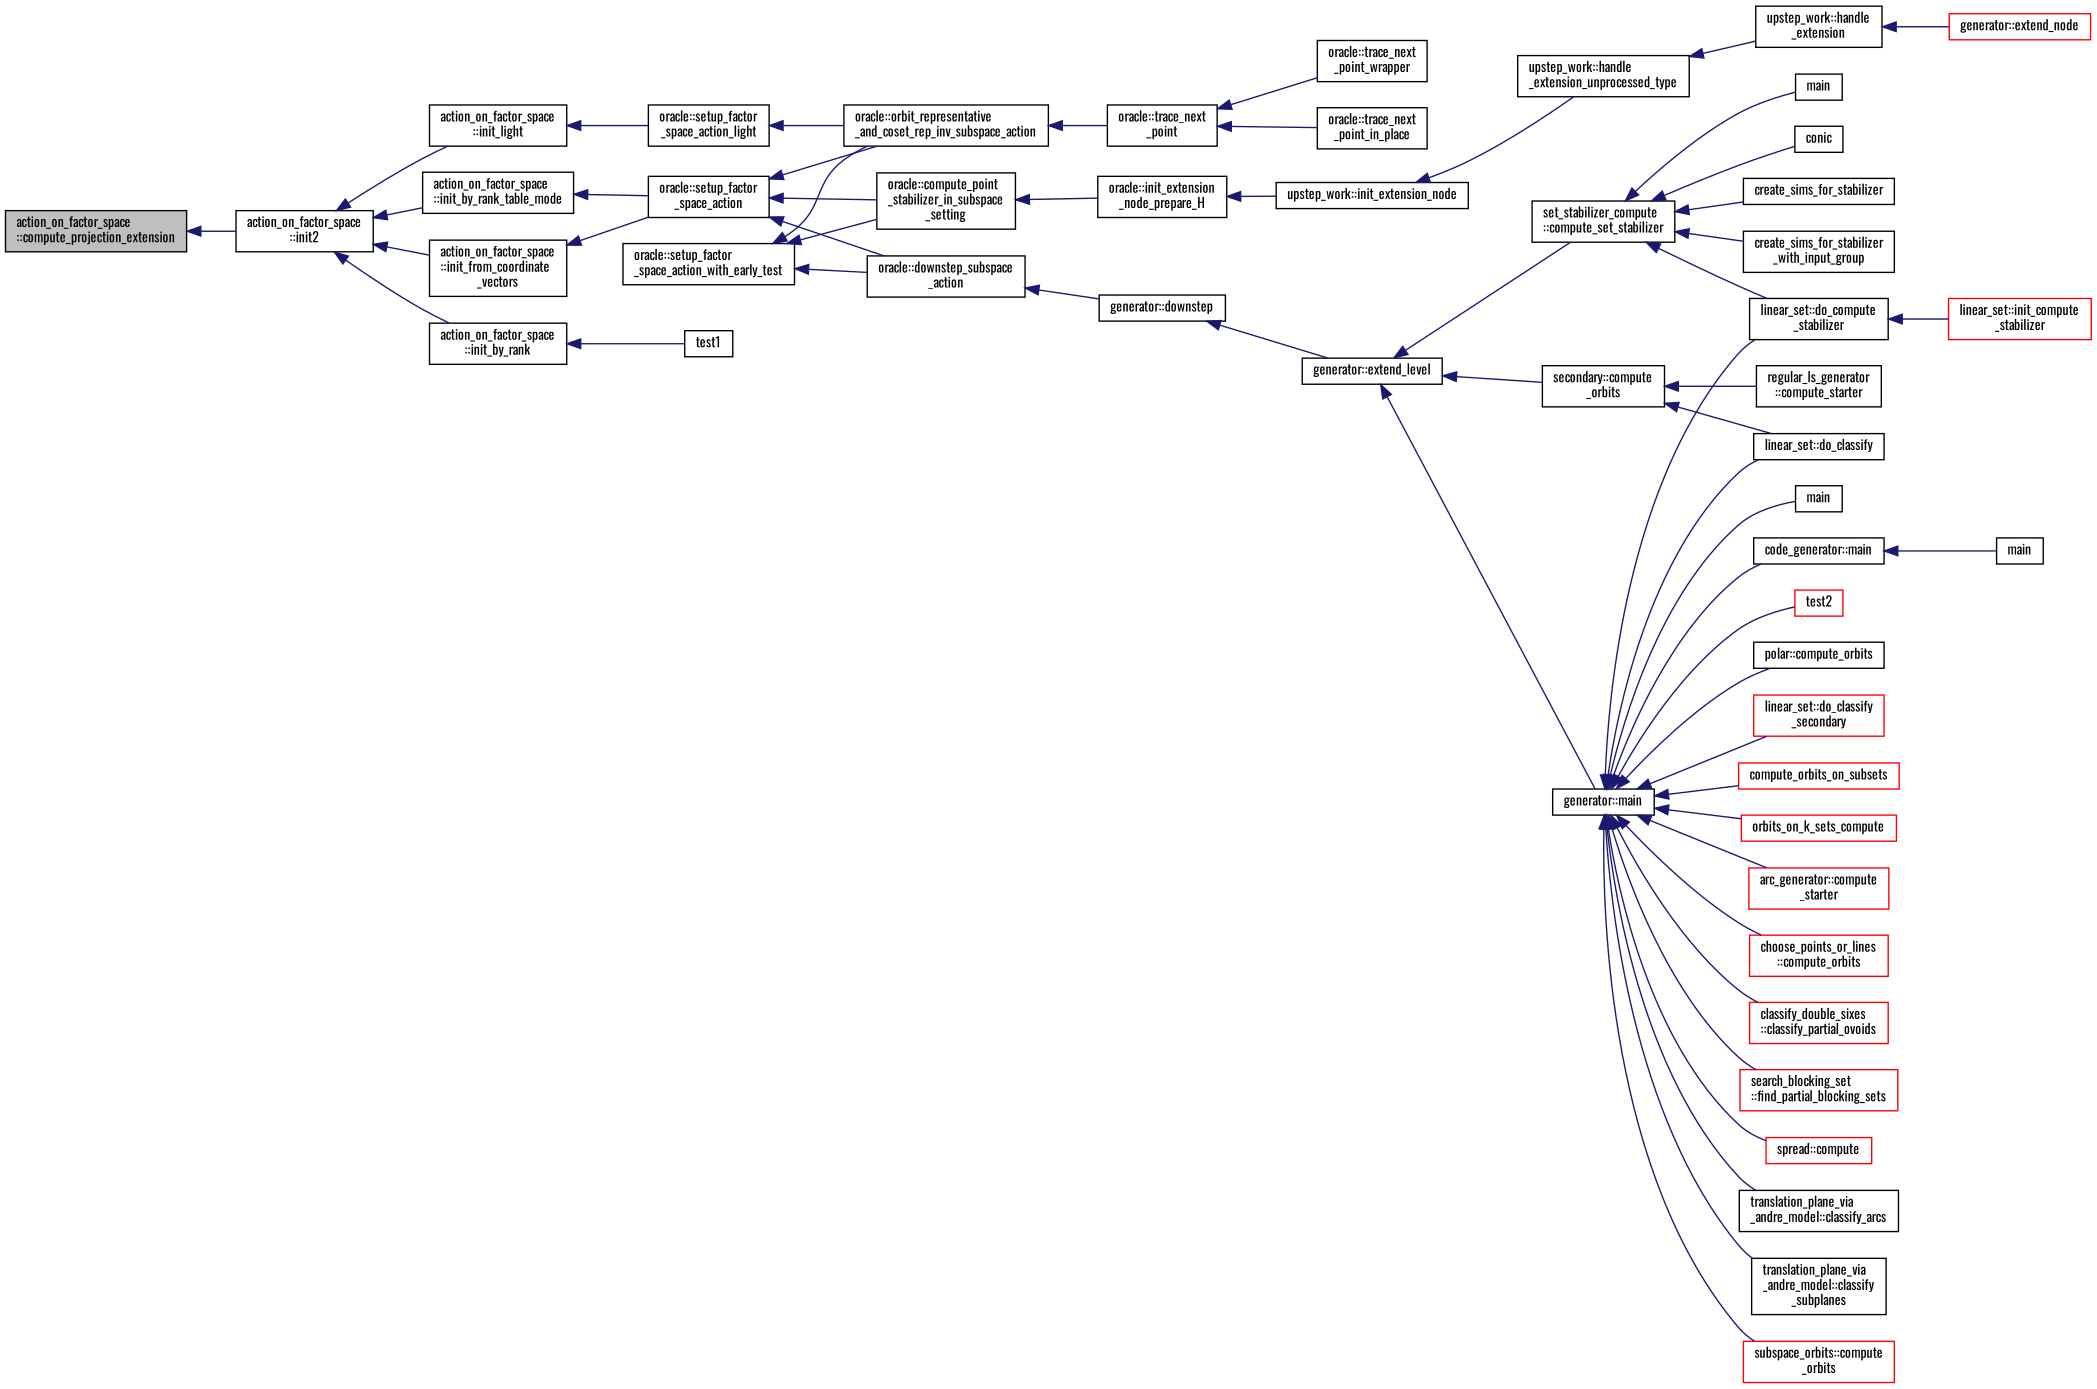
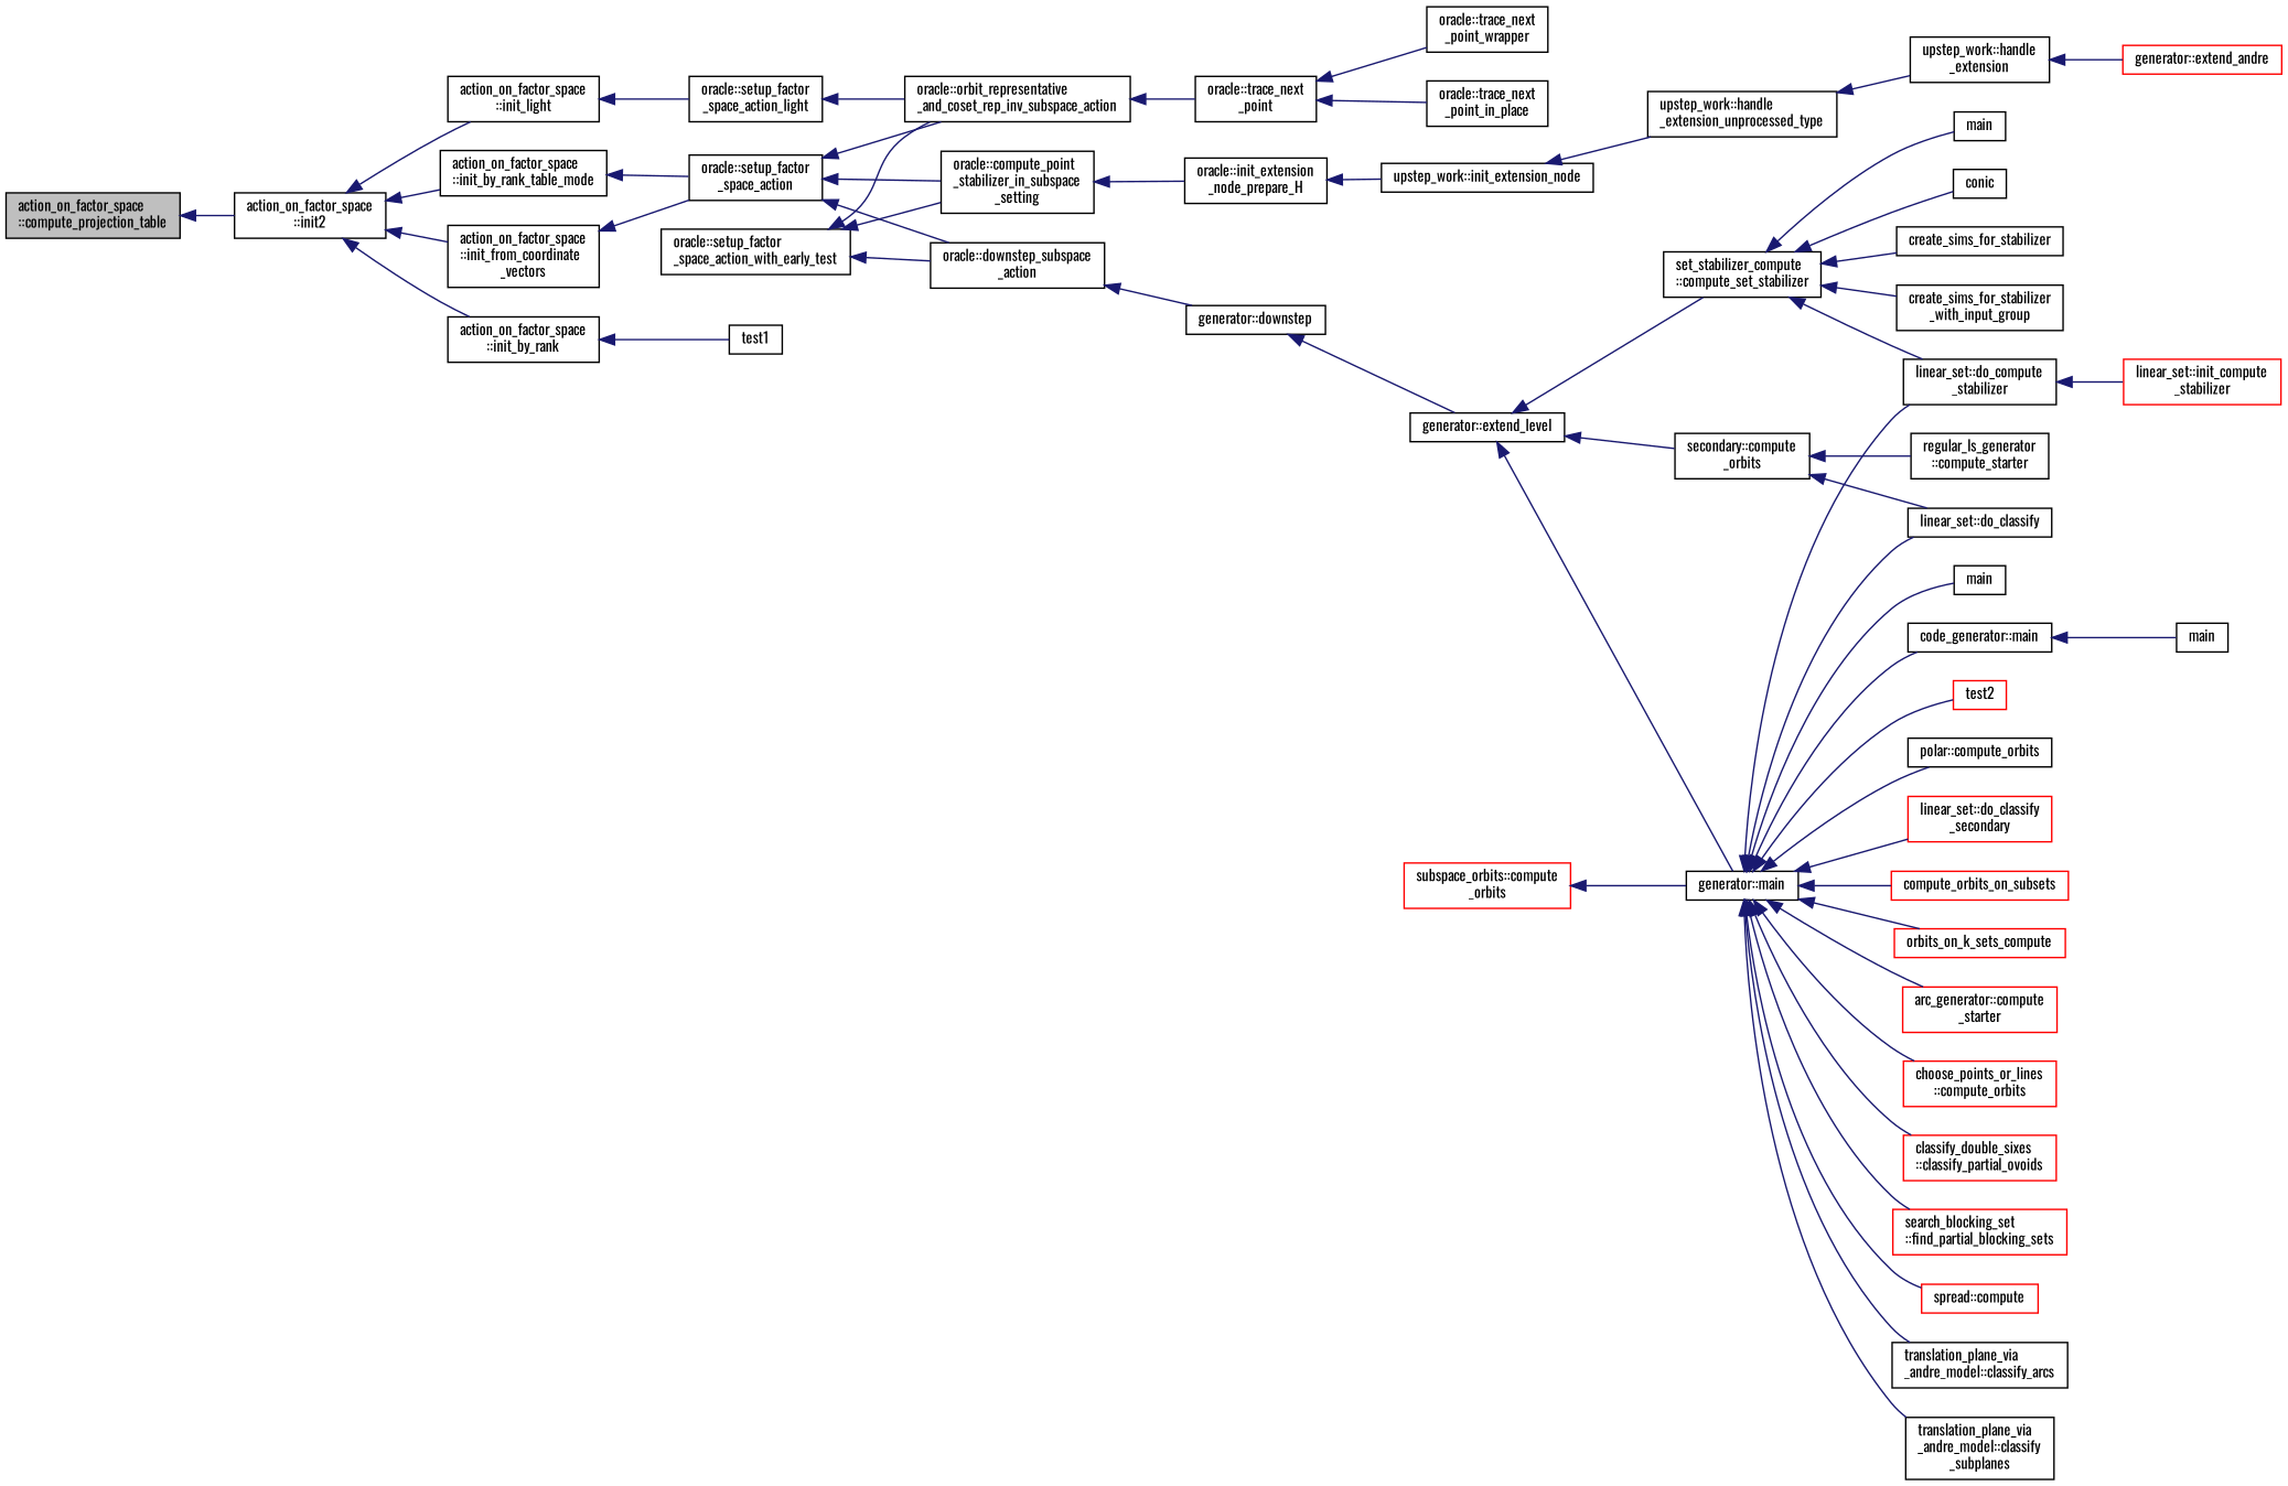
  digraph {
    fontname=Oswald
    rankdir=LR
    node [color=black fillcolor=white fontname=Oswald fontsize=10 shape=record style=filled]
    edge [color=midnightblue dir=back fontname=Oswald fontsize=10 labelfontname=Helvetica labelfontsize=10 style=solid]
-   n1 [fillcolor=grey75 fontcolor=black height=0.2 label="action_on_factor_space\l::compute_projection_extension" width=0.4]
+   n1 [fillcolor=grey75 fontcolor=black height=0.2 label="action_on_factor_space\l::compute_projection_table" width=0.4]
    n2 [height=0.2 label="action_on_factor_space\l::init2" width=0.4]
    n3 [height=0.2 label="action_on_factor_space\l::init_light" width=0.4]
    n4 [height=0.2 label="action_on_factor_space\l::init_by_rank_table_mode" width=0.4]
    n5 [height=0.2 label="action_on_factor_space\l::init_by_rank" width=0.4]
    n6 [height=0.2 label="action_on_factor_space\l::init_from_coordinate\l_vectors" width=0.4]
    n7 [height=0.2 label="oracle::setup_factor\l_space_action_light" width=0.4]
    n8 [height=0.2 label="oracle::setup_factor\l_space_action" width=0.4]
    n9 [height=0.2 label=test1 width=0.4]
    n10 [height=0.2 label="oracle::orbit_representative\l_and_coset_rep_inv_subspace_action" width=0.4]
    n11 [height=0.2 label="oracle::trace_next\l_point" width=0.4]
    n12 [height=0.2 label="oracle::trace_next\l_point_wrapper" width=0.4]
    n13 [height=0.2 label="oracle::trace_next\l_point_in_place" width=0.4]
    n14 [height=0.2 label="oracle::setup_factor\l_space_action_with_early_test" width=0.4]
    n15 [height=0.2 label="oracle::compute_point\l_stabilizer_in_subspace\l_setting" width=0.4]
    n16 [height=0.2 label="oracle::downstep_subspace\l_action" width=0.4]
    n17 [height=0.2 label="oracle::init_extension\l_node_prepare_H" width=0.4]
    n18 [height=0.2 label="generator::downstep" width=0.4]
    n19 [height=0.2 label="upstep_work::init_extension_node" width=0.4]
    n20 [height=0.2 label="upstep_work::handle\l_extension_unprocessed_type" width=0.4]
    n21 [height=0.2 label="upstep_work::handle\l_extension" width=0.4]
-   n22 [color=red height=0.2 label="generator::extend_node" width=0.4]
+   n22 [color=red height=0.2 label="generator::extend_andre" width=0.4]
    n23 [height=0.2 label="generator::extend_level" width=0.4]
    n24 [height=0.2 label="set_stabilizer_compute\l::compute_set_stabilizer" width=0.4]
    n25 [height=0.2 label="secondary::compute\l_orbits" width=0.4]
    n26 [height=0.2 label="generator::main" width=0.4]
    n27 [height=0.2 label=main width=0.4]
    n28 [height=0.2 label=conic width=0.4]
    n29 [height=0.2 label="linear_set::do_compute\l_stabilizer" width=0.4]
    n30 [height=0.2 label=create_sims_for_stabilizer width=0.4]
    n31 [height=0.2 label="create_sims_for_stabilizer\l_with_input_group" width=0.4]
    n32 [height=0.2 label="regular_ls_generator\l::compute_starter" width=0.4]
    n33 [height=0.2 label="linear_set::do_classify" width=0.4]
    n34 [height=0.2 label=main width=0.4]
    n35 [height=0.2 label="code_generator::main" width=0.4]
    n36 [color=red height=0.2 label=test2 width=0.4]
    n37 [height=0.2 label="polar::compute_orbits" width=0.4]
    n38 [color=red height=0.2 label="linear_set::do_classify\l_secondary" width=0.4]
    n39 [color=red height=0.2 label=compute_orbits_on_subsets width=0.4]
    n40 [color=red height=0.2 label=orbits_on_k_sets_compute width=0.4]
    n41 [color=red height=0.2 label="arc_generator::compute\l_starter" width=0.4]
    n42 [color=red height=0.2 label="choose_points_or_lines\l::compute_orbits" width=0.4]
    n43 [color=red height=0.2 label="classify_double_sixes\l::classify_partial_ovoids" width=0.4]
    n44 [color=red height=0.2 label="search_blocking_set\l::find_partial_blocking_sets" width=0.4]
    n45 [color=red height=0.2 label="spread::compute" width=0.4]
    n46 [height=0.2 label="translation_plane_via\l_andre_model::classify_arcs" width=0.4]
    n47 [height=0.2 label="translation_plane_via\l_andre_model::classify\l_subplanes" width=0.4]
    n48 [color=red height=0.2 label="subspace_orbits::compute\l_orbits" width=0.4]
    n49 [color=red height=0.2 label="linear_set::init_compute\l_stabilizer" width=0.4]
    n50 [height=0.2 label=main width=0.4]
    n1 -> n2
    n2 -> n3
    n2 -> n4
    n2 -> n5
    n2 -> n6
    n3 -> n7
    n4 -> n8
    n5 -> n9
    n6 -> n8
    n7 -> n10
    n8 -> n10
    n8 -> n15
    n8 -> n16
    n10 -> n11
    n11 -> n12
    n11 -> n13
    n14 -> n10
    n14 -> n15
    n14 -> n16
    n15 -> n17
    n16 -> n18
    n17 -> n19
    n18 -> n23
    n19 -> n20
    n20 -> n21
    n21 -> n22
    n23 -> n24
    n23 -> n25
    n23 -> n26
    n24 -> n27
    n24 -> n28
    n24 -> n29
    n24 -> n30
    n24 -> n31
    n25 -> n32
    n25 -> n33
    n26 -> n29
    n26 -> n33
    n26 -> n34
    n26 -> n35
    n26 -> n36
    n26 -> n37
    n26 -> n38
    n26 -> n39
    n26 -> n40
    n26 -> n41
    n26 -> n42
    n26 -> n43
    n26 -> n44
    n26 -> n45
    n26 -> n46
    n26 -> n47
-   n26 -> n48
+   n48 -> n26
    n29 -> n49
    n35 -> n50
  }
